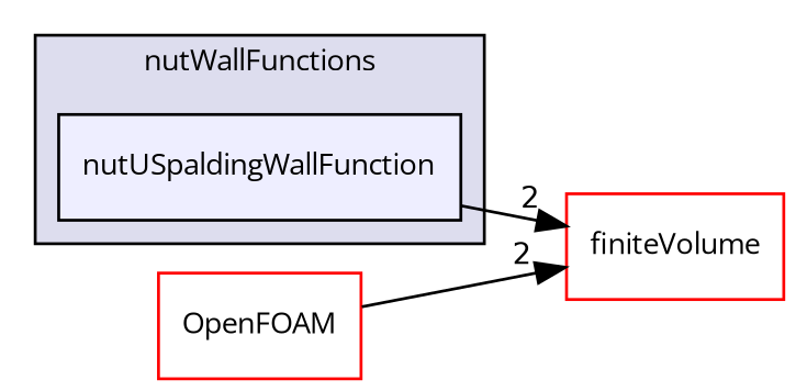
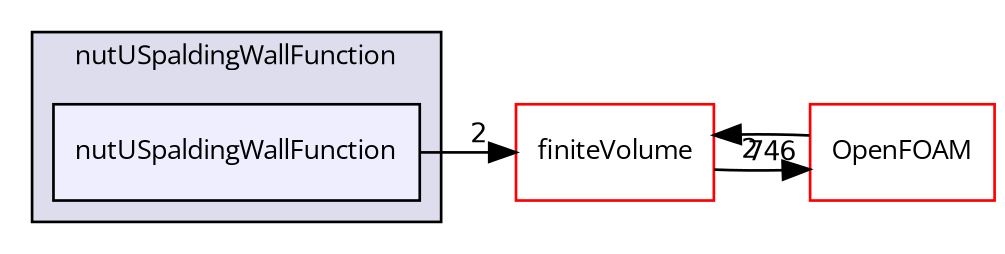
  digraph {
    compound=true
    fontname="Open Sans"
    rankdir=LR
    node [fontname="Open Sans" fontsize=10 shape=box color=red]
    edge [fontname="Open Sans" headlabel=2 labeldistance=1.5 labelfontname=Helvetica labelfontsize=10]
    n1 [fillcolor="#eeeeff" label=nutUSpaldingWallFunction pencolor=black style=filled color=""]
    n2 [label=finiteVolume]
    n3 [label=OpenFOAM]
    subgraph cluster_1 {
      bgcolor="#ddddee"
      fontsize=10
-     label=nutWallFunctions
+     label=nutUSpaldingWallFunction
      pencolor=black
      n1
    }
    n1 -> n2
+   n2 -> n3 [headlabel=746]
    n3 -> n2
  }
